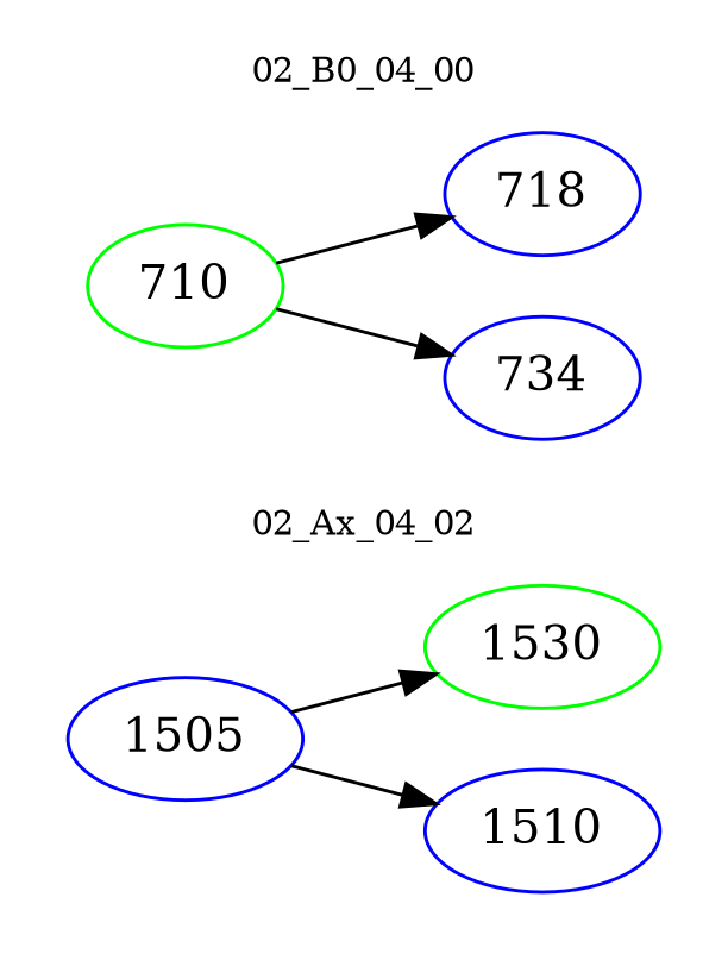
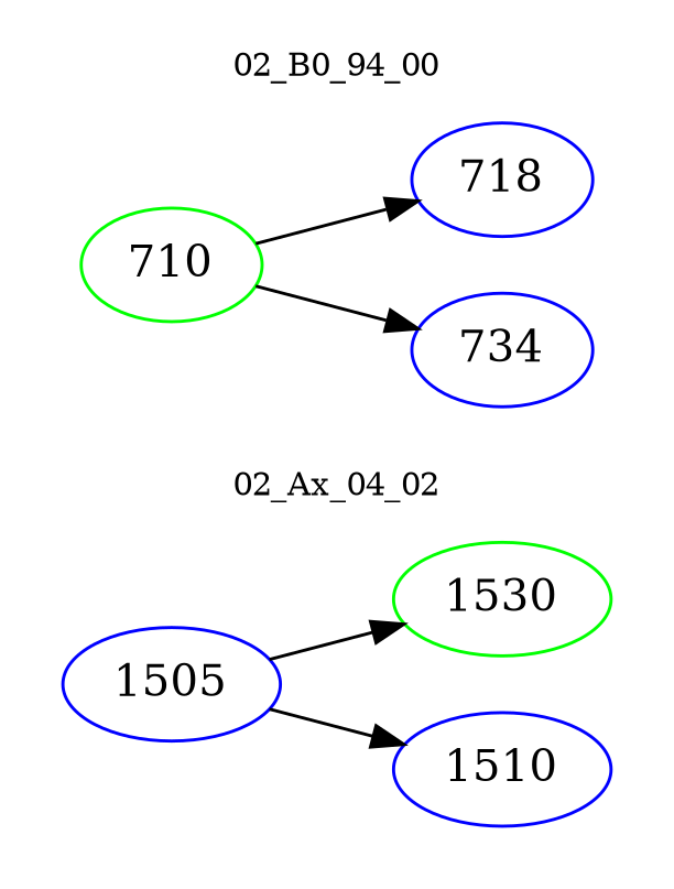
  digraph {
    rankdir=LR
    node [color=blue]
    edge [color=black]
    n1 [label=1505]
    n2 [label=1510]
    n3 [color=green label=1530]
    n4 [color=green label=710]
    n5 [label=734]
    n6 [label=718]
    subgraph cluster_1 {
      color=white
      fontsize=10
      label="02_Ax_04_02"
      n1
      n2
      n3
    }
    subgraph cluster_2 {
      color=white
      fontsize=10
-     label="02_B0_04_00"
+     label="02_B0_94_00"
      n4
      n5
      n6
    }
    n1 -> n2
    n1 -> n3
    n4 -> n5
    n4 -> n6
  }
